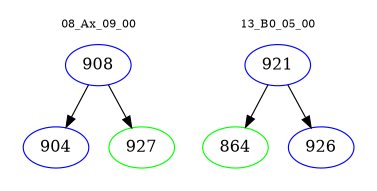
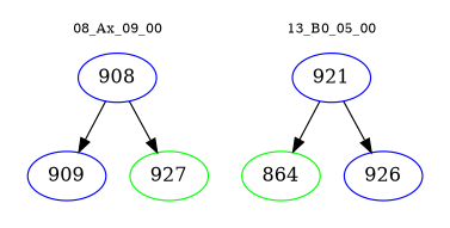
  digraph {
    node [color=blue]
    edge [color=black]
    n1 [label=908]
-   n2 [label=904]
+   n2 [label=909]
    n3 [color=green label=927]
    n4 [label=921]
    n5 [color=green label=864]
    n6 [label=926]
    subgraph cluster_1 {
      color=white
      fontsize=10
      label="08_Ax_09_00"
      n1
      n2
      n3
    }
    subgraph cluster_2 {
      color=white
      fontsize=10
      label="13_B0_05_00"
      n4
      n5
      n6
    }
    n1 -> n2
    n1 -> n3
    n4 -> n5
    n4 -> n6
  }
